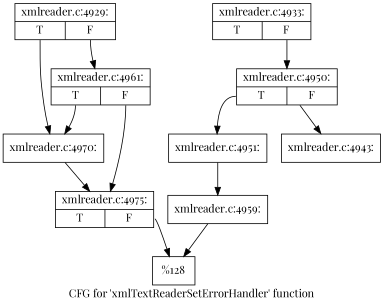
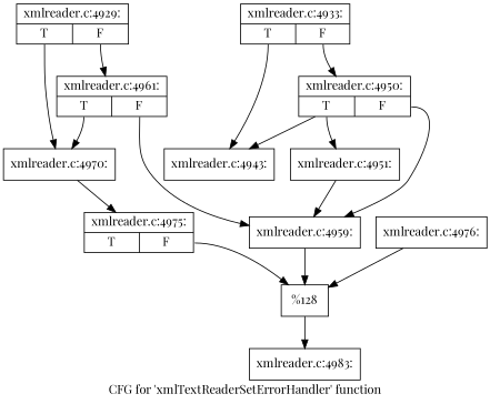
  digraph {
    fontname="Playfair Display"
    label="CFG for 'xmlTextReaderSetErrorHandler' function"
    node [fontname="Playfair Display" shape=record]
    edge [fontname="Playfair Display"]
    n1 [label="{xmlreader.c:4929:|{<s0>T|<s1>F}}"]
    n2 [label="{xmlreader.c:4961:|{<s0>T|<s1>F}}"]
    n3 [label="{xmlreader.c:4970:}"]
    n4 [label="{xmlreader.c:4933:|{<s0>T|<s1>F}}"]
    n5 [label="{xmlreader.c:4943:}"]
    n6 [label="{xmlreader.c:4950:|{<s0>T|<s1>F}}"]
    n7 [label="{xmlreader.c:4975:|{<s0>T|<s1>F}}"]
    n8 [label="{xmlreader.c:4951:}"]
    n9 [label="{xmlreader.c:4959:}"]
    n10 [label="{%128}"]
+   n11 [label="{xmlreader.c:4983:}"]
+   n12 [label="{xmlreader.c:4976:}"]
    n1 -> n2 [tailport=s1]
    n1 -> n3 [tailport=s0]
    n2 -> n3 [tailport=s0]
-   n2 -> n7 [tailport=s1]
+   n2 -> n9 [tailport=s1]
    n3 -> n7
+   n4 -> n5 [tailport=s0]
    n4 -> n6 [tailport=s1]
    n6 -> n5
    n6 -> n8 [tailport=s0]
+   n6 -> n9 [tailport=s1]
    n7 -> n10 [tailport=s1]
    n8 -> n9
    n9 -> n10
+   n10 -> n11
+   n12 -> n10
  }
